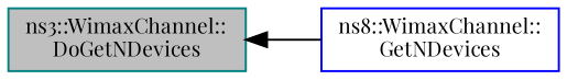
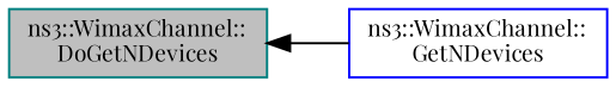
  digraph {
    rankdir=LR
    fontname="Playfair Display"
    node [fontname="Playfair Display" fontsize=10 shape=box style=filled]
    n1 [color=teal fillcolor=grey75 fontcolor=black height=0.2 label="ns3::WimaxChannel::\lDoGetNDevices" width=0.4]
-   n2 [color=blue fillcolor=white height=0.2 label="ns8::WimaxChannel::\lGetNDevices" width=0.4]
+   n2 [color=blue fillcolor=white height=0.2 label="ns3::WimaxChannel::\lGetNDevices" width=0.4]
    n1 -> n2 [color=black dir=back fontname="Playfair Display" fontsize=10 labelfontname=Helvetica labelfontsize=10 style=solid]
  }
